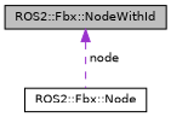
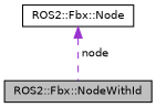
  digraph {
    node [color=black fontname=Helvetica fontsize=10 shape=record style=filled]
    n1 [fillcolor=grey75 fontcolor=black height=0.2 label="ROS2::Fbx::NodeWithId" width=0.4]
    n2 [fillcolor=white height=0.2 label="ROS2::Fbx::Node" width=0.4]
-   n1 -> n2 [color=darkorchid3 dir=back fontname=Helvetica fontsize=10 label=" node" labelfontname=Helvetica labelfontsize=10 style=dashed]
+   n2 -> n1 [color=darkorchid3 dir=back fontname=Helvetica fontsize=10 label=" node" labelfontname=Helvetica labelfontsize=10 style=dashed]
  }
